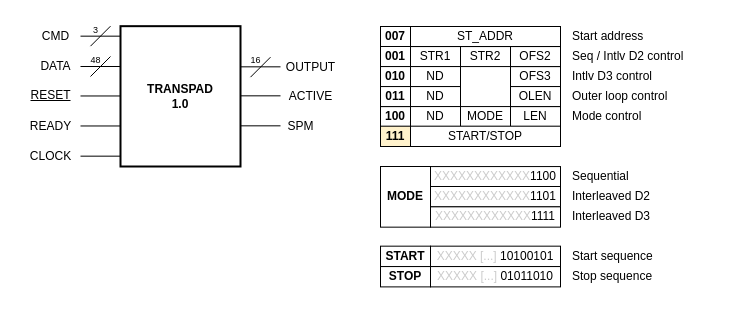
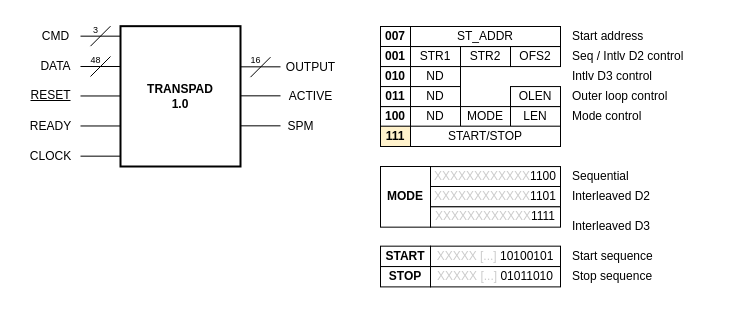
  <mxCell id="0" />
  <mxCell id="1" parent="0" />
  <mxCell id="2" value="Start address" style="rounded=0;whiteSpace=wrap;html=1;fillColor=none;strokeColor=none;fontColor=#000000;align=left;" parent="1" vertex="1"><mxGeometry x="570" y="26.06" width="140" height="20" as="geometry" /></mxCell>
  <mxCell id="3" value="Mode control" style="rounded=0;whiteSpace=wrap;html=1;fillColor=none;strokeColor=none;fontColor=#000000;align=left;" parent="1" vertex="1"><mxGeometry x="570" y="106.06" width="140" height="20" as="geometry" /></mxCell>
  <mxCell id="4" value="Seq / Intlv D2 control" style="rounded=0;whiteSpace=wrap;html=1;fillColor=none;strokeColor=none;fontColor=#000000;align=left;" parent="1" vertex="1"><mxGeometry x="570" y="46.06" width="140" height="20" as="geometry" /></mxCell>
  <mxCell id="5" value="Intlv D3 control" style="rounded=0;whiteSpace=wrap;html=1;fillColor=none;strokeColor=none;fontColor=#000000;align=left;" parent="1" vertex="1"><mxGeometry x="570" y="66.06" width="140" height="20" as="geometry" /></mxCell>
  <mxCell id="6" value="Outer loop control" style="rounded=0;whiteSpace=wrap;html=1;fillColor=none;strokeColor=none;fontColor=#000000;align=left;" parent="1" vertex="1"><mxGeometry x="570" y="86.06" width="140" height="20" as="geometry" /></mxCell>
- <mxCell id="7" value="OFS3" style="rounded=0;whiteSpace=wrap;html=1;fillColor=default;strokeColor=default;" parent="1" vertex="1"><mxGeometry x="510" y="66.06" width="50" height="20" as="geometry" /></mxCell>
  <mxCell id="8" value="OFS2" style="rounded=0;whiteSpace=wrap;html=1;fillColor=default;strokeColor=default;" parent="1" vertex="1"><mxGeometry x="510" y="46.06" width="50" height="20" as="geometry" /></mxCell>
  <mxCell id="9" value="STR2" style="rounded=0;whiteSpace=wrap;html=1;fillColor=default;strokeColor=default;" parent="1" vertex="1"><mxGeometry x="460" y="46.06" width="50" height="20" as="geometry" /></mxCell>
  <mxCell id="10" value="STR1" style="rounded=0;whiteSpace=wrap;html=1;fillColor=default;strokeColor=default;" parent="1" vertex="1"><mxGeometry x="410" y="46.06" width="50" height="20" as="geometry" /></mxCell>
  <mxCell id="11" value="LEN" style="rounded=0;whiteSpace=wrap;html=1;fillColor=default;" parent="1" vertex="1"><mxGeometry x="510" y="106.06" width="50" height="20" as="geometry" /></mxCell>
  <mxCell id="12" value="&lt;div style=&quot;font-size: 12px;&quot;&gt;TRANSPAD&lt;/div&gt;&lt;div style=&quot;font-size: 12px;&quot;&gt;1.0&lt;br style=&quot;font-size: 12px;&quot;&gt;&lt;/div&gt;" style="rounded=0;whiteSpace=wrap;html=1;fontStyle=1;fontSize=12;strokeWidth=2;" parent="1" vertex="1"><mxGeometry x="120" y="25.67" width="120" height="140.33" as="geometry" /></mxCell>
  <mxCell id="13" value="" style="endArrow=none;html=1;rounded=0;" parent="1" edge="1"><mxGeometry width="50" height="50" relative="1" as="geometry"><mxPoint x="80" y="35.67" as="sourcePoint" /><mxPoint x="120" y="35.67" as="targetPoint" /></mxGeometry></mxCell>
  <mxCell id="14" value="" style="endArrow=none;html=1;rounded=0;" parent="1" edge="1"><mxGeometry width="50" height="50" relative="1" as="geometry"><mxPoint x="90" y="45.67" as="sourcePoint" /><mxPoint x="110" y="25.67" as="targetPoint" /></mxGeometry></mxCell>
  <mxCell id="15" value="CMD" style="text;html=1;align=center;verticalAlign=middle;resizable=0;points=[];autosize=1;strokeColor=none;fillColor=none;" parent="1" vertex="1"><mxGeometry x="35" y="25.67" width="40" height="20" as="geometry" /></mxCell>
  <mxCell id="16" value="3" style="text;html=1;align=center;verticalAlign=middle;resizable=0;points=[];autosize=1;strokeColor=none;fillColor=none;fontSize=9;" parent="1" vertex="1"><mxGeometry x="85" y="20" width="20" height="20" as="geometry" /></mxCell>
  <mxCell id="17" value="48" style="text;html=1;align=center;verticalAlign=middle;resizable=0;points=[];autosize=1;strokeColor=none;fillColor=none;fontSize=9;" parent="1" vertex="1"><mxGeometry x="80" y="50" width="30" height="20" as="geometry" /></mxCell>
  <mxCell id="18" value="" style="endArrow=none;html=1;rounded=0;entryX=0;entryY=0.6;entryDx=0;entryDy=0;entryPerimeter=0;" parent="1" edge="1"><mxGeometry width="50" height="50" relative="1" as="geometry"><mxPoint x="80" y="66" as="sourcePoint" /><mxPoint x="120" y="66" as="targetPoint" /></mxGeometry></mxCell>
  <mxCell id="19" value="" style="endArrow=none;html=1;rounded=0;" parent="1" edge="1"><mxGeometry width="50" height="50" relative="1" as="geometry"><mxPoint x="90" y="76" as="sourcePoint" /><mxPoint x="110" y="56" as="targetPoint" /></mxGeometry></mxCell>
  <mxCell id="20" value="100" style="rounded=0;whiteSpace=wrap;html=1;fillColor=default;fontStyle=1" parent="1" vertex="1"><mxGeometry x="380" y="106.06" width="30" height="20" as="geometry" /></mxCell>
  <mxCell id="21" value="001" style="rounded=0;whiteSpace=wrap;html=1;fillColor=default;fontStyle=1" parent="1" vertex="1"><mxGeometry x="380" y="46" width="30" height="20" as="geometry" /></mxCell>
  <mxCell id="22" value="010" style="rounded=0;whiteSpace=wrap;html=1;fillColor=default;fontStyle=1" parent="1" vertex="1"><mxGeometry x="380" y="66.06" width="30" height="20" as="geometry" /></mxCell>
  <mxCell id="23" value="ST_ADDR" style="rounded=0;whiteSpace=wrap;html=1;fillColor=default;" parent="1" vertex="1"><mxGeometry x="410" y="26" width="150" height="20" as="geometry" /></mxCell>
  <mxCell id="24" value="007" style="rounded=0;whiteSpace=wrap;html=1;fillColor=default;fontStyle=1" parent="1" vertex="1"><mxGeometry x="380" y="26" width="30" height="20" as="geometry" /></mxCell>
  <mxCell id="25" value="DATA" style="text;html=1;align=center;verticalAlign=middle;resizable=0;points=[];autosize=1;strokeColor=none;fillColor=none;" parent="1" vertex="1"><mxGeometry x="35" y="56" width="40" height="20" as="geometry" /></mxCell>
  <mxCell id="26" value="" style="endArrow=none;html=1;rounded=0;entryX=0;entryY=0.6;entryDx=0;entryDy=0;entryPerimeter=0;" parent="1" edge="1"><mxGeometry width="50" height="50" relative="1" as="geometry"><mxPoint x="80" y="125.47" as="sourcePoint" /><mxPoint x="120" y="125.47" as="targetPoint" /></mxGeometry></mxCell>
  <mxCell id="27" value="CLOCK" style="text;html=1;align=center;verticalAlign=middle;resizable=0;points=[];autosize=1;strokeColor=none;fillColor=none;" parent="1" vertex="1"><mxGeometry x="20" y="146" width="60" height="20" as="geometry" /></mxCell>
  <mxCell id="28" value="" style="endArrow=none;html=1;rounded=0;entryX=0;entryY=0.6;entryDx=0;entryDy=0;entryPerimeter=0;" parent="1" edge="1"><mxGeometry width="50" height="50" relative="1" as="geometry"><mxPoint x="240" y="66.33" as="sourcePoint" /><mxPoint x="280" y="66.33" as="targetPoint" /></mxGeometry></mxCell>
  <mxCell id="29" value="OUTPUT" style="text;html=1;align=center;verticalAlign=middle;resizable=0;points=[];autosize=1;strokeColor=none;fillColor=none;" parent="1" vertex="1"><mxGeometry x="280" y="56.67" width="60" height="20" as="geometry" /></mxCell>
  <mxCell id="30" value="" style="endArrow=none;html=1;rounded=0;entryX=0;entryY=0.6;entryDx=0;entryDy=0;entryPerimeter=0;" parent="1" edge="1"><mxGeometry width="50" height="50" relative="1" as="geometry"><mxPoint x="240" y="125.33" as="sourcePoint" /><mxPoint x="280" y="125.33" as="targetPoint" /></mxGeometry></mxCell>
  <mxCell id="31" value="SPM" style="text;html=1;align=center;verticalAlign=middle;resizable=0;points=[];autosize=1;strokeColor=none;fillColor=none;" parent="1" vertex="1"><mxGeometry x="280" y="115.67" width="40" height="20" as="geometry" /></mxCell>
  <mxCell id="32" value="16" style="text;html=1;align=center;verticalAlign=middle;resizable=0;points=[];autosize=1;strokeColor=none;fillColor=none;fontSize=9;" parent="1" vertex="1"><mxGeometry x="240" y="50" width="30" height="20" as="geometry" /></mxCell>
  <mxCell id="33" value="" style="endArrow=none;html=1;rounded=0;" parent="1" edge="1"><mxGeometry width="50" height="50" relative="1" as="geometry"><mxPoint x="250" y="76.67" as="sourcePoint" /><mxPoint x="270" y="56.67" as="targetPoint" /></mxGeometry></mxCell>
  <mxCell id="34" value="" style="endArrow=none;html=1;rounded=0;entryX=0;entryY=0.6;entryDx=0;entryDy=0;entryPerimeter=0;" parent="1" edge="1"><mxGeometry width="50" height="50" relative="1" as="geometry"><mxPoint x="80" y="155.67" as="sourcePoint" /><mxPoint x="120" y="155.67" as="targetPoint" /></mxGeometry></mxCell>
  <mxCell id="35" value="READY" style="text;html=1;align=center;verticalAlign=middle;resizable=0;points=[];autosize=1;strokeColor=none;fillColor=none;" parent="1" vertex="1"><mxGeometry x="20" y="115.67" width="60" height="20" as="geometry" /></mxCell>
  <mxCell id="36" value="" style="endArrow=none;html=1;rounded=0;entryX=0;entryY=0.6;entryDx=0;entryDy=0;entryPerimeter=0;" parent="1" edge="1"><mxGeometry width="50" height="50" relative="1" as="geometry"><mxPoint x="80" y="95.47" as="sourcePoint" /><mxPoint x="120" y="95.47" as="targetPoint" /></mxGeometry></mxCell>
  <mxCell id="37" value="&lt;u&gt;RESET&lt;/u&gt;" style="text;html=1;align=center;verticalAlign=middle;resizable=0;points=[];autosize=1;strokeColor=none;fillColor=none;" parent="1" vertex="1"><mxGeometry x="20" y="84.67" width="60" height="20" as="geometry" /></mxCell>
  <mxCell id="38" value="" style="endArrow=none;html=1;rounded=0;entryX=0;entryY=0.6;entryDx=0;entryDy=0;entryPerimeter=0;" parent="1" edge="1"><mxGeometry width="50" height="50" relative="1" as="geometry"><mxPoint x="240" y="95.33" as="sourcePoint" /><mxPoint x="280" y="95.33" as="targetPoint" /></mxGeometry></mxCell>
  <mxCell id="39" value="ACTIVE" style="text;html=1;align=center;verticalAlign=middle;resizable=0;points=[];autosize=1;strokeColor=none;fillColor=none;" parent="1" vertex="1"><mxGeometry x="280" y="85.67" width="60" height="20" as="geometry" /></mxCell>
  <mxCell id="40" value="ND" style="rounded=0;whiteSpace=wrap;html=1;strokeColor=default;fillColor=default;" parent="1" vertex="1"><mxGeometry x="410" y="66.06" width="50" height="20" as="geometry" /></mxCell>
  <mxCell id="41" value="MODE" style="rounded=0;whiteSpace=wrap;html=1;fillColor=default;" parent="1" vertex="1"><mxGeometry x="460" y="106.06" width="50" height="20" as="geometry" /></mxCell>
  <mxCell id="42" value="ND" style="rounded=0;whiteSpace=wrap;html=1;fillColor=default;" parent="1" vertex="1"><mxGeometry x="410" y="86.06" width="50" height="20" as="geometry" /></mxCell>
  <mxCell id="43" value="OLEN" style="rounded=0;whiteSpace=wrap;html=1;fillColor=default;strokeColor=default;" parent="1" vertex="1"><mxGeometry x="510" y="86.06" width="50" height="20" as="geometry" /></mxCell>
  <mxCell id="44" value="011" style="rounded=0;whiteSpace=wrap;html=1;fillColor=default;fontStyle=1" parent="1" vertex="1"><mxGeometry x="380" y="86.06" width="30" height="20" as="geometry" /></mxCell>
  <mxCell id="45" value="&lt;font color=&quot;#cccccc&quot;&gt;XXXXXXXXXXXX&lt;/font&gt;1100" style="rounded=0;whiteSpace=wrap;html=1;" parent="1" vertex="1"><mxGeometry x="430" y="166.06" width="130" height="20.33" as="geometry" /></mxCell>
  <mxCell id="46" value="&lt;font color=&quot;#cccccc&quot;&gt;XXXXXXXXXXXX&lt;/font&gt;1101" style="rounded=0;whiteSpace=wrap;html=1;" parent="1" vertex="1"><mxGeometry x="430" y="186" width="130" height="20.33" as="geometry" /></mxCell>
  <mxCell id="47" value="&lt;font color=&quot;#cccccc&quot;&gt;XXXXXXXXXXXX&lt;/font&gt;1111" style="rounded=0;whiteSpace=wrap;html=1;" parent="1" vertex="1"><mxGeometry x="430" y="206.33" width="130" height="20.33" as="geometry" /></mxCell>
  <mxCell id="48" value="Sequential" style="rounded=0;whiteSpace=wrap;html=1;fillColor=none;strokeColor=none;fontColor=#000000;align=left;" parent="1" vertex="1"><mxGeometry x="570" y="166.06" width="140" height="20" as="geometry" /></mxCell>
  <mxCell id="49" value="Interleaved D2" style="rounded=0;whiteSpace=wrap;html=1;fillColor=none;strokeColor=none;fontColor=#000000;align=left;" parent="1" vertex="1"><mxGeometry x="570" y="186.06" width="140" height="20" as="geometry" /></mxCell>
- <mxCell id="50" value="Interleaved D3" style="rounded=0;whiteSpace=wrap;html=1;fillColor=none;strokeColor=none;fontColor=#000000;align=left;" parent="1" vertex="1"><mxGeometry x="570" y="206.06" width="140" height="20" as="geometry" /></mxCell>
+ <mxCell id="50" value="Interleaved D3" style="rounded=0;whiteSpace=wrap;html=1;fillColor=none;strokeColor=none;fontColor=#000000;align=left;" parent="1" vertex="1"><mxGeometry x="570" y="216.06" width="140" height="20" as="geometry" /></mxCell>
  <mxCell id="51" value="MODE" style="whiteSpace=wrap;html=1;fontColor=#000000;fontStyle=1" parent="1" vertex="1"><mxGeometry x="380" y="166" width="50" height="60.66" as="geometry" /></mxCell>
  <mxCell id="52" value="START" style="whiteSpace=wrap;html=1;fontColor=#000000;fontStyle=1" parent="1" vertex="1"><mxGeometry x="380" y="245.67" width="50" height="20.33" as="geometry" /></mxCell>
  <mxCell id="53" value="&lt;font color=&quot;#cccccc&quot;&gt;XXXXX [...] &lt;/font&gt;10100101" style="rounded=0;whiteSpace=wrap;html=1;" parent="1" vertex="1"><mxGeometry x="430" y="245.67" width="130" height="20.33" as="geometry" /></mxCell>
  <mxCell id="54" value="Start sequence" style="rounded=0;whiteSpace=wrap;html=1;fillColor=none;strokeColor=none;fontColor=#000000;align=left;" parent="1" vertex="1"><mxGeometry x="570" y="246.06" width="140" height="20" as="geometry" /></mxCell>
  <mxCell id="55" value="ND" style="rounded=0;whiteSpace=wrap;html=1;fillColor=default;" parent="1" vertex="1"><mxGeometry x="410" y="106.06" width="50" height="20" as="geometry" /></mxCell>
  <mxCell id="56" value="111" style="whiteSpace=wrap;html=1;fontColor=#000000;fontStyle=1;fillColor=#fff2cc;" parent="1" vertex="1"><mxGeometry x="380" y="125.67" width="30" height="20.33" as="geometry" /></mxCell>
  <mxCell id="57" value="START/STOP" style="rounded=0;whiteSpace=wrap;html=1;" parent="1" vertex="1"><mxGeometry x="410" y="125.67" width="150" height="20.33" as="geometry" /></mxCell>
  <mxCell id="58" value="STOP" style="whiteSpace=wrap;html=1;fontColor=#000000;fontStyle=1" parent="1" vertex="1"><mxGeometry x="380" y="266.06" width="50" height="20.33" as="geometry" /></mxCell>
  <mxCell id="59" value="&lt;font color=&quot;#cccccc&quot;&gt;XXXXX [...] &lt;/font&gt;01011010" style="rounded=0;whiteSpace=wrap;html=1;" parent="1" vertex="1"><mxGeometry x="430" y="266.06" width="130" height="20.33" as="geometry" /></mxCell>
  <mxCell id="60" value="Stop sequence" style="rounded=0;whiteSpace=wrap;html=1;fillColor=none;strokeColor=none;fontColor=#000000;align=left;" parent="1" vertex="1"><mxGeometry x="570" y="266.06" width="140" height="20" as="geometry" /></mxCell>
